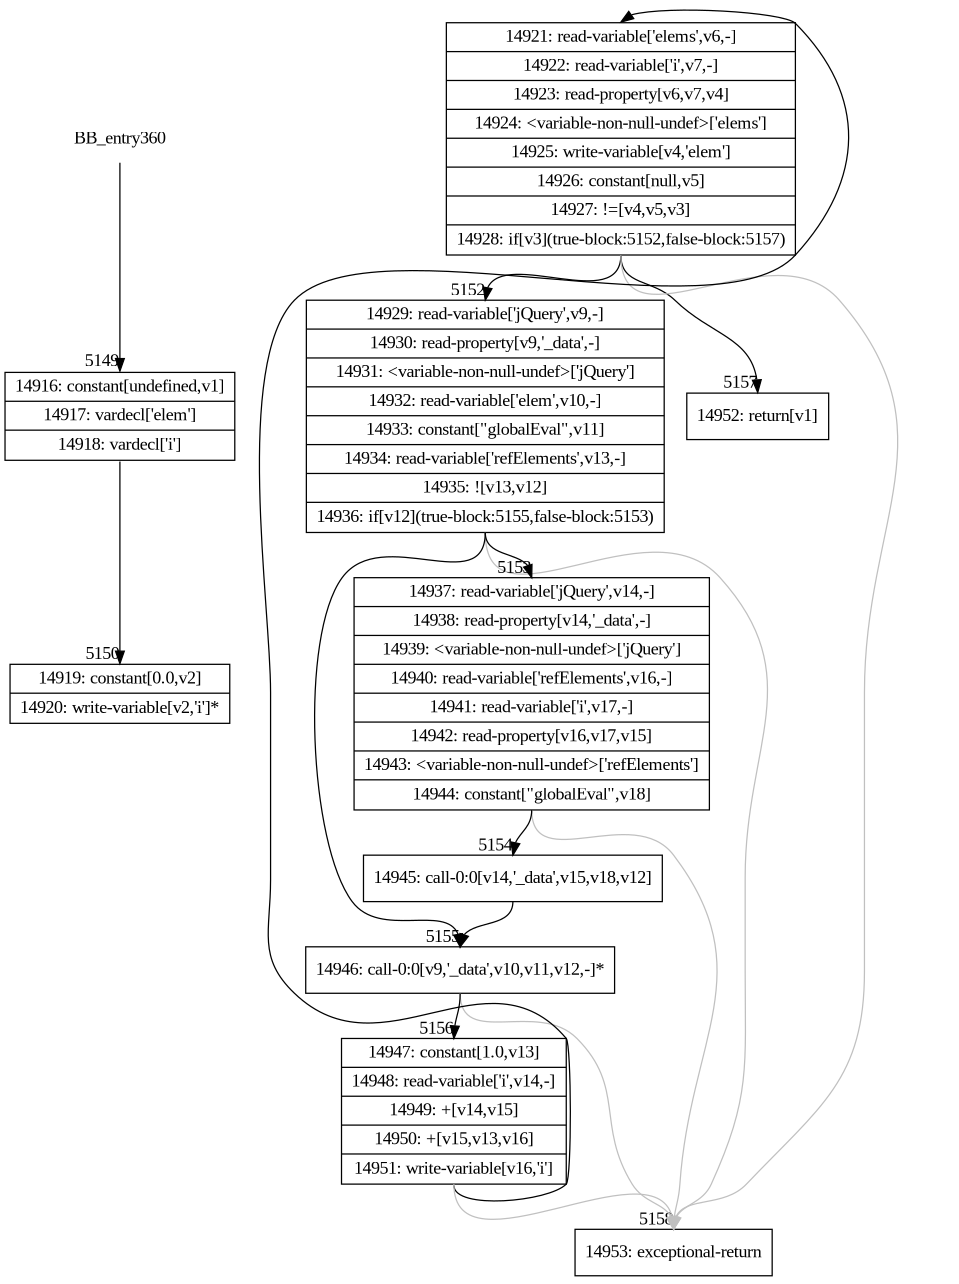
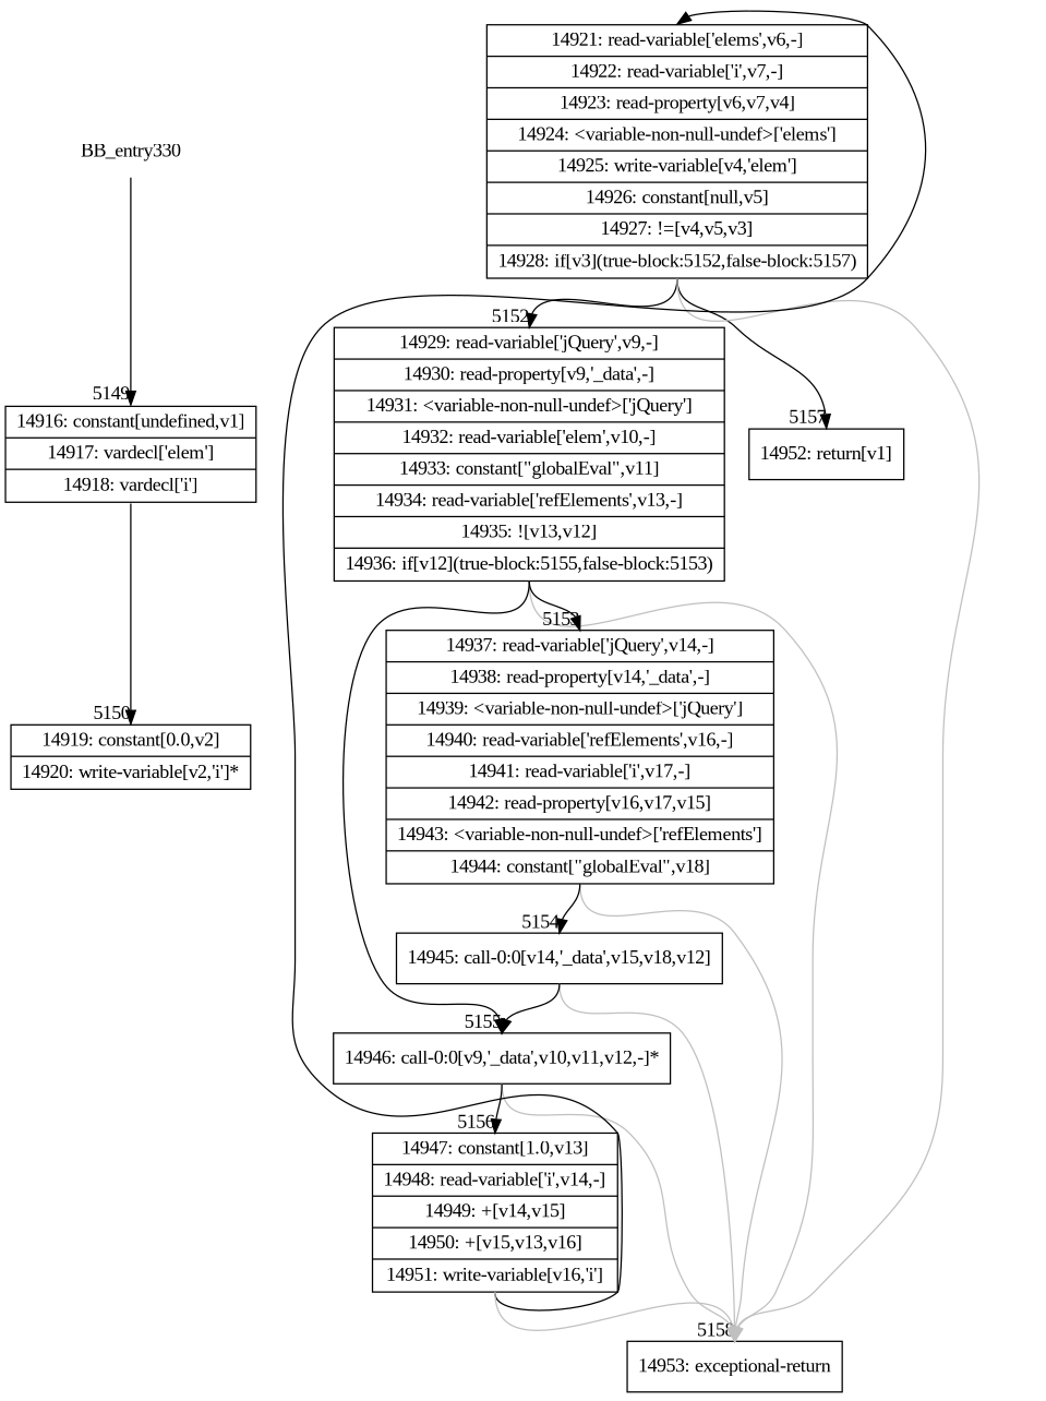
  digraph {
    fontname="Liberation Serif"
    rankdir=TD
    node [fontname="Liberation Serif" shape=record]
    edge [fontname="Liberation Serif" headport=n tailport=s]
-   BB_entry330 [shape=none label=BB_entry360]
+   BB_entry330 [shape=none]
    n2 [label="{14916: constant[undefined,v1]|14917: vardecl['elem']|14918: vardecl['i']}"]
    n3 [label="{14919: constant[0.0,v2]|14920: write-variable[v2,'i']*}"]
    n4 [label="{14921: read-variable['elems',v6,-]|14922: read-variable['i',v7,-]|14923: read-property[v6,v7,v4]|14924: \<variable-non-null-undef\>['elems']|14925: write-variable[v4,'elem']|14926: constant[null,v5]|14927: !=[v4,v5,v3]|14928: if[v3](true-block:5152,false-block:5157)}"]
    n5 [label="{14929: read-variable['jQuery',v9,-]|14930: read-property[v9,'_data',-]|14931: \<variable-non-null-undef\>['jQuery']|14932: read-variable['elem',v10,-]|14933: constant[\"globalEval\",v11]|14934: read-variable['refElements',v13,-]|14935: ![v13,v12]|14936: if[v12](true-block:5155,false-block:5153)}"]
    n6 [label="{14952: return[v1]}"]
    n7 [label="{14953: exceptional-return}"]
    n8 [label="{14946: call-0:0[v9,'_data',v10,v11,v12,-]*}"]
    n9 [label="{14937: read-variable['jQuery',v14,-]|14938: read-property[v14,'_data',-]|14939: \<variable-non-null-undef\>['jQuery']|14940: read-variable['refElements',v16,-]|14941: read-variable['i',v17,-]|14942: read-property[v16,v17,v15]|14943: \<variable-non-null-undef\>['refElements']|14944: constant[\"globalEval\",v18]}"]
    n10 [label="{14947: constant[1.0,v13]|14948: read-variable['i',v14,-]|14949: +[v14,v15]|14950: +[v15,v13,v16]|14951: write-variable[v16,'i']}"]
    n11 [label="{14945: call-0:0[v14,'_data',v15,v18,v12]}"]
    BB_entry330 -> n2 [headlabel="    5149"]
    n2 -> n3 [headlabel="      5150"]
    n4 -> n5 [headlabel="      5152"]
    n4 -> n6 [headlabel="      5157"]
    n4 -> n7 [color=gray headlabel="      5158"]
    n5 -> n7 [color=gray]
    n5 -> n8 [headlabel="      5155"]
    n5 -> n9 [headlabel="      5153"]
    n8 -> n7 [color=gray]
    n8 -> n10 [headlabel="      5156"]
    n9 -> n7 [color=gray]
    n9 -> n11 [headlabel="      5154"]
    n10 -> n4
    n10 -> n7 [color=gray]
+   n11 -> n7 [color=gray]
    n11 -> n8
  }
